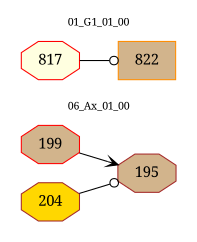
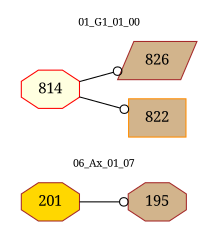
  digraph {
    fontname="Noto Serif"
    rankdir=LR
    node [color=brown fillcolor=tan fontname="Noto Serif" shape=octagon style=filled]
    edge [arrowhead=odot color=black fontname="Noto Serif"]
-   n1 [color=red label=199]
    n2 [label=195]
-   n3 [fillcolor=gold label=204]
+   n3 [fillcolor=gold label=201]
    n4 [color=darkorange label=822 shape=box]
-   n5 [color=red fillcolor=lightyellow label=817]
+   n5 [color=red fillcolor=lightyellow label=814]
+   n6 [label=826 shape=parallelogram]
    subgraph cluster_1 {
      color=white
      fontsize=10
-     label="06_Ax_01_00"
-     n1
+     label="06_Ax_01_07"
      n2
      n3
    }
    subgraph cluster_2 {
      color=white
      fontsize=10
      label="01_G1_01_00"
      n4
      n5
+     n6
    }
-   n1 -> n2 [arrowhead=vee]
    n3 -> n2
    n5 -> n4
+   n5 -> n6
  }
